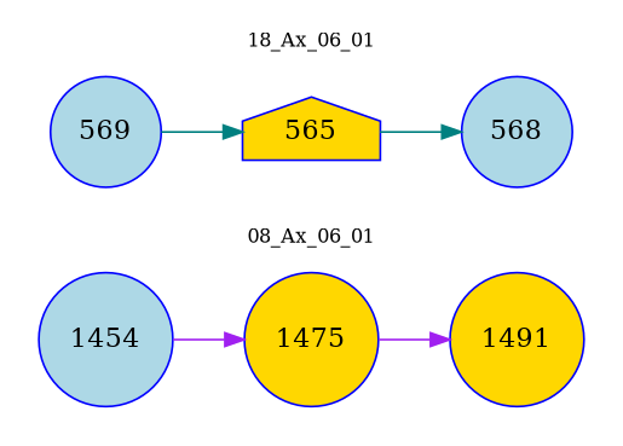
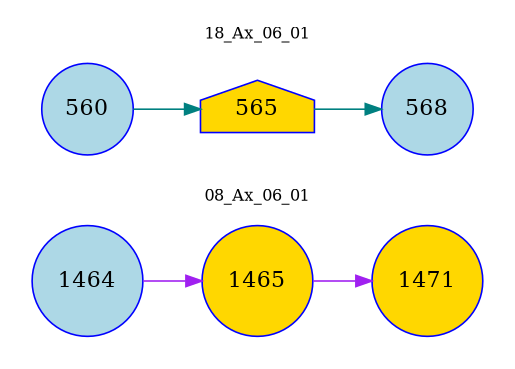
  digraph {
    rankdir=LR
    node [color=blue fillcolor=lightblue shape=circle style=filled]
    edge [color=purple]
-   n1 [label=1454]
-   n2 [fillcolor=gold label=1475]
-   n3 [fillcolor=gold label=1491]
-   n4 [label=569]
+   n1 [label=1464]
+   n2 [fillcolor=gold label=1465]
+   n3 [fillcolor=gold label=1471]
+   n4 [label=560]
    n5 [fillcolor=gold label=565 shape=house]
    n6 [label=568]
    subgraph cluster_1 {
      color=white
      fontsize=10
      label="08_Ax_06_01"
      n1
      n2
      n3
    }
    subgraph cluster_2 {
      color=white
      fontsize=10
      label="18_Ax_06_01"
      n4
      n5
      n6
    }
    n1 -> n2
    n2 -> n3
    n4 -> n5 [color=teal]
    n5 -> n6 [color=teal]
  }
